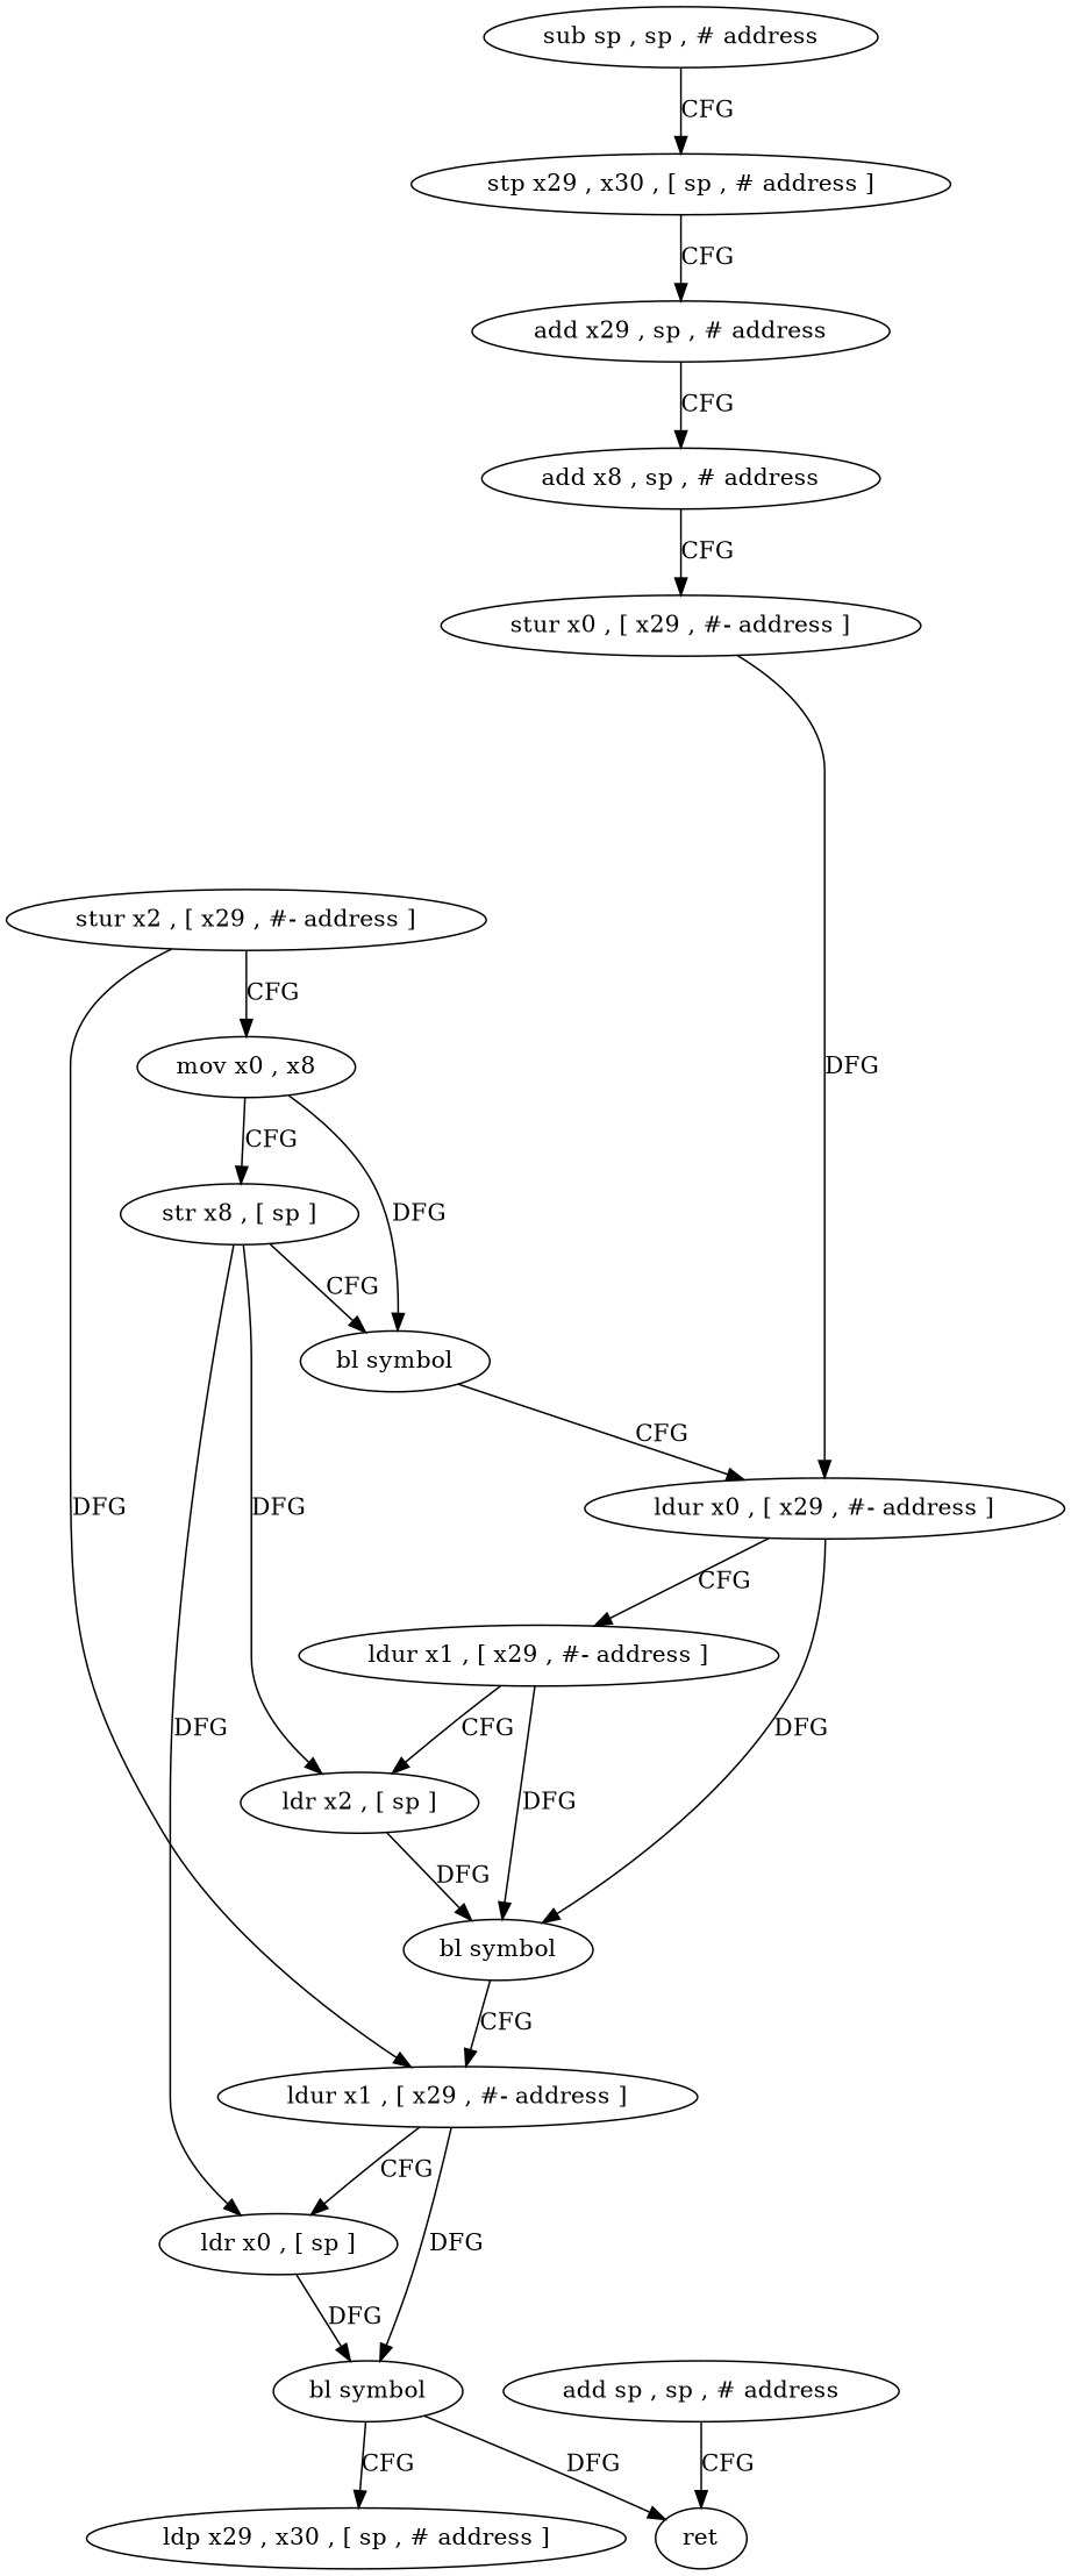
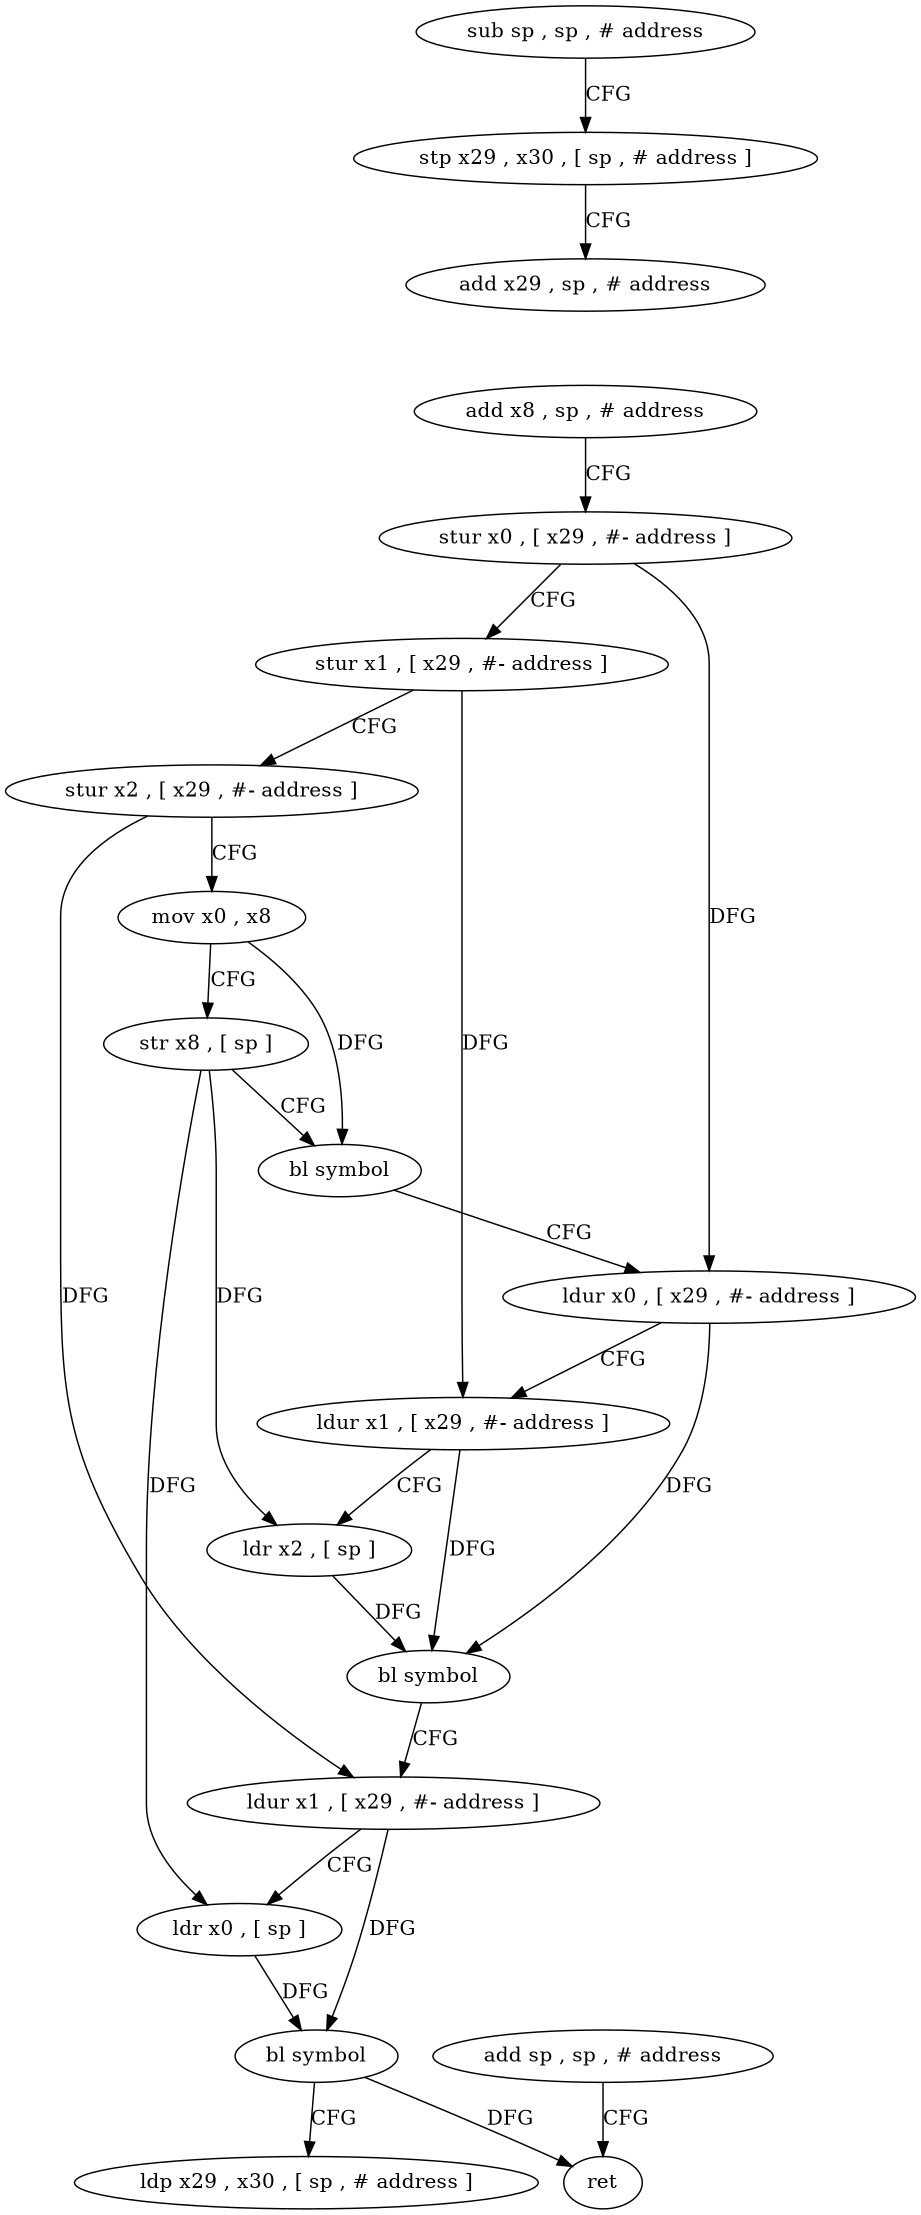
  digraph {
    n1 [label="sub sp , sp , # address"]
    n2 [label="stp x29 , x30 , [ sp , # address ]"]
    n3 [label="add x29 , sp , # address"]
    n4 [label="add x8 , sp , # address"]
    n5 [label="stur x0 , [ x29 , #- address ]"]
+   n6 [label="stur x1 , [ x29 , #- address ]"]
    n7 [label="ldur x0 , [ x29 , #- address ]"]
    n8 [label="stur x2 , [ x29 , #- address ]"]
    n9 [label="ldur x1 , [ x29 , #- address ]"]
    n10 [label="bl symbol"]
    n11 [label="mov x0 , x8"]
    n12 [label="ldur x1 , [ x29 , #- address ]"]
    n13 [label="ldr x2 , [ sp ]"]
    n14 [label="str x8 , [ sp ]"]
    n15 [label="bl symbol"]
    n16 [label="ldr x0 , [ sp ]"]
    n17 [label="bl symbol"]
    n18 [label="ldp x29 , x30 , [ sp , # address ]"]
    n19 [label=ret]
    n20 [label="add sp , sp , # address"]
    n1 -> n2 [label=CFG]
    n2 -> n3 [label=CFG]
-   n3 -> n4 [label=CFG]
    n4 -> n5 [label=CFG]
+   n5 -> n6 [label=CFG]
    n5 -> n7 [label=DFG]
+   n6 -> n8 [label=CFG]
+   n6 -> n9 [label=DFG]
    n7 -> n9 [label=CFG]
    n7 -> n10 [label=DFG]
    n8 -> n11 [label=CFG]
    n8 -> n12 [label=DFG]
    n9 -> n10 [label=DFG]
    n9 -> n13 [label=CFG]
    n10 -> n12 [label=CFG]
    n11 -> n14 [label=CFG]
    n11 -> n15 [label=DFG]
    n12 -> n16 [label=CFG]
    n12 -> n17 [label=DFG]
    n13 -> n10 [label=DFG]
    n14 -> n13 [label=DFG]
    n14 -> n15 [label=CFG]
    n14 -> n16 [label=DFG]
    n15 -> n7 [label=CFG]
    n16 -> n17 [label=DFG]
    n17 -> n18 [label=CFG]
    n17 -> n19 [label=DFG]
    n20 -> n19 [label=CFG]
  }
